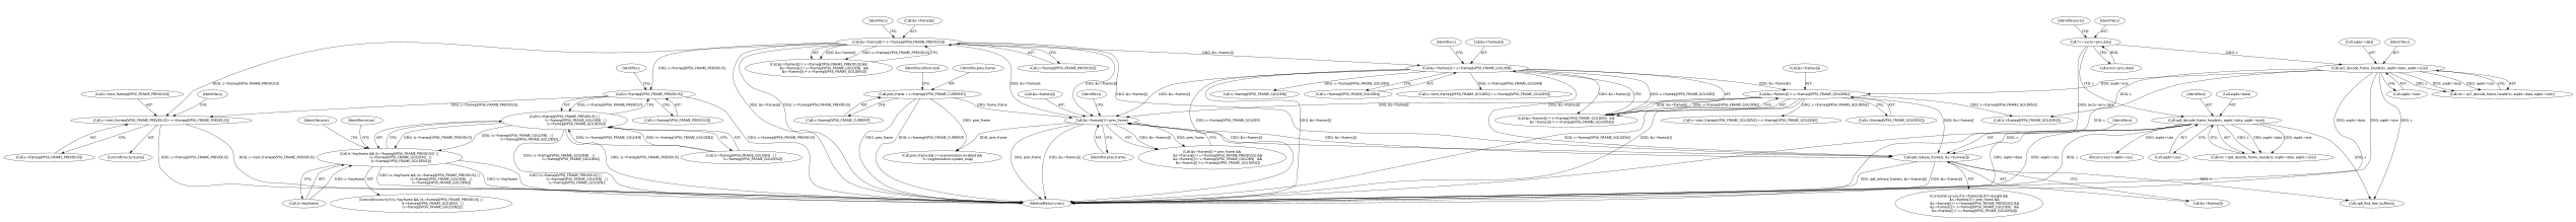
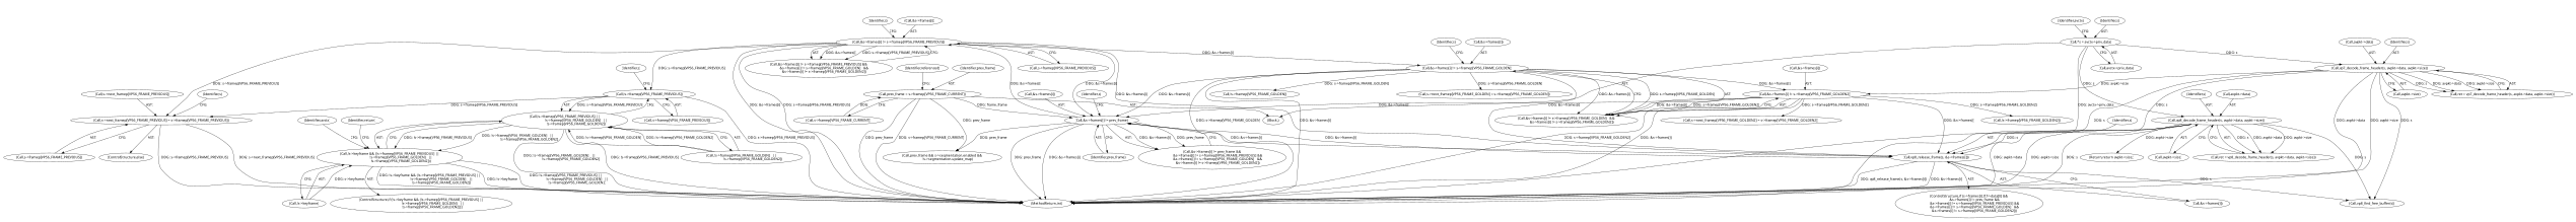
  digraph {
    fontname="Noto Sans"
    node [fontname="Noto Sans"]
    edge [fontname="Noto Sans"]
    n1 [label="(Call,!s->framep[VP56_FRAME_PREVIOUS])"]
    n2 [label="(Call,!s->framep[VP56_FRAME_PREVIOUS] ||\n                         !s->framep[VP56_FRAME_GOLDEN]   ||\n                         !s->framep[VP56_FRAME_GOLDEN2])"]
    n3 [label="(Call,s->next_framep[VP56_FRAME_PREVIOUS] = s->framep[VP56_FRAME_PREVIOUS])"]
-   n4 [label="(MethodReturn,next)"]
+   n4 [label="(MethodReturn,int)"]
    n5 [label="(Call,s->framep[VP56_FRAME_PREVIOUS])"]
    n6 [label="(Call,!s->keyframe && (!s->framep[VP56_FRAME_PREVIOUS] ||\n                         !s->framep[VP56_FRAME_GOLDEN]   ||\n                         !s->framep[VP56_FRAME_GOLDEN2]))"]
    n7 [label="(Call,!s->framep[VP56_FRAME_GOLDEN]   ||\n                         !s->framep[VP56_FRAME_GOLDEN2])"]
    n8 [label="(Call,s->framep[VP56_FRAME_PREVIOUS])"]
    n9 [label="(ControlStructure,else)"]
    n10 [label="(Call,&s->frames[i] != s->framep[VP56_FRAME_PREVIOUS])"]
    n11 [label="(Call,&s->frames[i] != prev_frame)"]
    n12 [label="(Call,&s->frames[i] != s->framep[VP56_FRAME_GOLDEN])"]
    n13 [label="(Call,vp8_release_frame(s, &s->frames[i]))"]
    n14 [label="(Call,&s->frames[i] != s->framep[VP56_FRAME_PREVIOUS] &&\n            &s->frames[i] != s->framep[VP56_FRAME_GOLDEN]   &&\n            &s->frames[i] != s->framep[VP56_FRAME_GOLDEN2])"]
    n15 [label="(Call,s->framep[VP56_FRAME_PREVIOUS])"]
    n16 [label="(Call,&s->frames[i] != prev_frame &&\n            &s->frames[i] != s->framep[VP56_FRAME_PREVIOUS] &&\n            &s->frames[i] != s->framep[VP56_FRAME_GOLDEN]   &&\n            &s->frames[i] != s->framep[VP56_FRAME_GOLDEN2])"]
    n17 [label="(Call,prev_frame && s->segmentation.enabled &&\n            !s->segmentation.update_map)"]
    n18 [label="(Identifier,prev_frame)"]
    n19 [label="(Call,&s->frames[i] != s->framep[VP56_FRAME_GOLDEN2])"]
    n20 [label="(Call,s->next_framep[VP56_FRAME_GOLDEN] = s->framep[VP56_FRAME_GOLDEN])"]
    n21 [label="(Call,&s->frames[i] != s->framep[VP56_FRAME_GOLDEN]   &&\n            &s->frames[i] != s->framep[VP56_FRAME_GOLDEN2])"]
    n22 [label="(Call,!s->framep[VP56_FRAME_GOLDEN])"]
-   n23 [label="(Call,s->framep[VP56_FRAME_GOLDEN])"]
    n24 [label="(Call,vp8_find_free_buffer(s))"]
    n25 [label="(Call,&s->frames[i])"]
    n26 [label="(ControlStructure,if (s->frames[i].tf.f->data[0] &&\n            &s->frames[i] != prev_frame &&\n            &s->frames[i] != s->framep[VP56_FRAME_PREVIOUS] &&\n            &s->frames[i] != s->framep[VP56_FRAME_GOLDEN]   &&\n            &s->frames[i] != s->framep[VP56_FRAME_GOLDEN2]))"]
-   n27 [label="(Call,s->framep[VP56_FRAME_GOLDEN2])"]
    n28 [label="(Call,!s->framep[VP56_FRAME_GOLDEN2])"]
    n29 [label="(Call,s->next_framep[VP56_FRAME_GOLDEN2] = s->framep[VP56_FRAME_GOLDEN2])"]
    n30 [label="(Call,vp7_decode_frame_header(s, avpkt->data, avpkt->size))"]
    n31 [label="(Call,ret = vp7_decode_frame_header(s, avpkt->data, avpkt->size))"]
    n32 [label="(Call,avpkt->size)"]
    n33 [label="(Return,return avpkt->size;)"]
    n34 [label="(Call,*s = avctx->priv_data)"]
    n35 [label="(Call,vp8_decode_frame_header(s, avpkt->data, avpkt->size))"]
+   n36 [label="(Block,)"]
    n37 [label="(Call,avctx->priv_data)"]
    n38 [label="(Call,avpkt->size)"]
    n39 [label="(Call,ret = vp8_decode_frame_header(s, avpkt->data, avpkt->size))"]
    n40 [label="(Call,prev_frame = s->framep[VP56_FRAME_CURRENT])"]
    n41 [label="(Call,s->framep[VP56_FRAME_CURRENT])"]
    n42 [label="(ControlStructure,if (!s->keyframe && (!s->framep[VP56_FRAME_PREVIOUS] ||\n                         !s->framep[VP56_FRAME_GOLDEN]   ||\n                         !s->framep[VP56_FRAME_GOLDEN2])))"]
    n43 [label="(Call,!s->keyframe)"]
    n44 [label="(Identifier,s)"]
    n45 [label="(Identifier,prev_frame)"]
    n46 [label="(Identifier,s)"]
    n47 [label="(Identifier,referenced)"]
    n48 [label="(Call,avpkt->data)"]
    n49 [label="(Call,s->next_framep[VP56_FRAME_PREVIOUS])"]
    n50 [label="(Call,&s->frames[i])"]
    n51 [label="(Identifier,s)"]
    n52 [label="(Identifier,avctx)"]
    n53 [label="(Call,&s->frames[i])"]
    n54 [label="(Identifier,s)"]
    n55 [label="(Identifier,return)"]
    n56 [label="(Identifier,s)"]
    n57 [label="(Identifier,s)"]
    n58 [label="(Identifier,s)"]
    n59 [label="(Call,&s->frames[i])"]
    n60 [label="(Identifier,s)"]
    n61 [label="(Identifier,s)"]
    n62 [label="(Call,&s->frames[i])"]
    n63 [label="(Identifier,avctx)"]
    n64 [label="(Call,avpkt->data)"]
    n1 -> n2 [label="AST: "]
    n1 -> n2 [label="DDG: s->framep[VP56_FRAME_PREVIOUS]"]
    n1 -> n3 [label="DDG: s->framep[VP56_FRAME_PREVIOUS]"]
    n1 -> n4 [label="DDG: s->framep[VP56_FRAME_PREVIOUS]"]
    n1 -> n5 [label="CFG: "]
    n2 -> n1 [label="CFG: "]
    n2 -> n4 [label="DDG: !s->framep[VP56_FRAME_PREVIOUS]"]
    n2 -> n4 [label="DDG: !s->framep[VP56_FRAME_GOLDEN]   ||\n                         !s->framep[VP56_FRAME_GOLDEN2]"]
    n2 -> n6 [label="AST: "]
    n2 -> n6 [label="DDG: !s->framep[VP56_FRAME_PREVIOUS]"]
    n2 -> n6 [label="DDG: !s->framep[VP56_FRAME_GOLDEN]   ||\n                         !s->framep[VP56_FRAME_GOLDEN2]"]
    n2 -> n7 [label="CFG: "]
    n3 -> n4 [label="DDG: s->next_framep[VP56_FRAME_PREVIOUS]"]
    n3 -> n4 [label="DDG: s->framep[VP56_FRAME_PREVIOUS]"]
    n3 -> n8 [label="CFG: "]
    n3 -> n9 [label="AST: "]
    n5 -> n1 [label="AST: "]
    n6 -> n2 [label="CFG: "]
    n6 -> n4 [label="DDG: !s->keyframe"]
    n6 -> n4 [label="DDG: !s->framep[VP56_FRAME_PREVIOUS] ||\n                         !s->framep[VP56_FRAME_GOLDEN]   ||\n                         !s->framep[VP56_FRAME_GOLDEN2]"]
    n6 -> n4 [label="DDG: !s->keyframe && (!s->framep[VP56_FRAME_PREVIOUS] ||\n                         !s->framep[VP56_FRAME_GOLDEN]   ||\n                         !s->framep[VP56_FRAME_GOLDEN2])"]
    n6 -> n42 [label="AST: "]
    n6 -> n43 [label="CFG: "]
    n7 -> n2 [label="AST: "]
    n7 -> n2 [label="DDG: !s->framep[VP56_FRAME_GOLDEN]"]
    n7 -> n2 [label="DDG: !s->framep[VP56_FRAME_GOLDEN2]"]
    n8 -> n3 [label="AST: "]
    n10 -> n1 [label="DDG: s->framep[VP56_FRAME_PREVIOUS]"]
    n10 -> n3 [label="DDG: s->framep[VP56_FRAME_PREVIOUS]"]
    n10 -> n4 [label="DDG: s->framep[VP56_FRAME_PREVIOUS]"]
    n10 -> n4 [label="DDG: &s->frames[i]"]
    n10 -> n11 [label="DDG: &s->frames[i]"]
    n10 -> n12 [label="DDG: &s->frames[i]"]
    n10 -> n13 [label="DDG: &s->frames[i]"]
    n10 -> n14 [label="AST: "]
    n10 -> n14 [label="DDG: &s->frames[i]"]
    n10 -> n14 [label="DDG: s->framep[VP56_FRAME_PREVIOUS]"]
    n10 -> n15 [label="CFG: "]
    n11 -> n4 [label="DDG: prev_frame"]
    n11 -> n4 [label="DDG: &s->frames[i]"]
    n11 -> n10 [label="DDG: &s->frames[i]"]
    n11 -> n13 [label="DDG: &s->frames[i]"]
    n11 -> n16 [label="AST: "]
    n11 -> n16 [label="DDG: &s->frames[i]"]
    n11 -> n16 [label="DDG: prev_frame"]
    n11 -> n17 [label="DDG: prev_frame"]
    n11 -> n18 [label="CFG: "]
    n12 -> n4 [label="DDG: &s->frames[i]"]
    n12 -> n4 [label="DDG: s->framep[VP56_FRAME_GOLDEN]"]
    n12 -> n11 [label="DDG: &s->frames[i]"]
    n12 -> n13 [label="DDG: &s->frames[i]"]
    n12 -> n19 [label="DDG: &s->frames[i]"]
    n12 -> n20 [label="DDG: s->framep[VP56_FRAME_GOLDEN]"]
    n12 -> n21 [label="AST: "]
    n12 -> n21 [label="DDG: &s->frames[i]"]
    n12 -> n21 [label="DDG: s->framep[VP56_FRAME_GOLDEN]"]
    n12 -> n22 [label="DDG: s->framep[VP56_FRAME_GOLDEN]"]
-   n12 -> n23 [label="CFG: "]
    n13 -> n4 [label="DDG: vp8_release_frame(s, &s->frames[i])"]
    n13 -> n4 [label="DDG: &s->frames[i]"]
    n13 -> n11 [label="DDG: &s->frames[i]"]
    n13 -> n24 [label="DDG: s"]
    n13 -> n25 [label="CFG: "]
    n13 -> n26 [label="AST: "]
    n14 -> n10 [label="CFG: "]
    n15 -> n10 [label="AST: "]
    n16 -> n11 [label="CFG: "]
    n18 -> n11 [label="AST: "]
    n19 -> n4 [label="DDG: &s->frames[i]"]
    n19 -> n4 [label="DDG: s->framep[VP56_FRAME_GOLDEN2]"]
    n19 -> n11 [label="DDG: &s->frames[i]"]
    n19 -> n13 [label="DDG: &s->frames[i]"]
    n19 -> n21 [label="AST: "]
    n19 -> n21 [label="DDG: &s->frames[i]"]
    n19 -> n21 [label="DDG: s->framep[VP56_FRAME_GOLDEN2]"]
-   n19 -> n27 [label="CFG: "]
    n19 -> n28 [label="DDG: s->framep[VP56_FRAME_GOLDEN2]"]
    n19 -> n29 [label="DDG: s->framep[VP56_FRAME_GOLDEN2]"]
    n21 -> n12 [label="CFG: "]
    n21 -> n19 [label="CFG: "]
-   n23 -> n12 [label="AST: "]
    n25 -> n13 [label="AST: "]
-   n27 -> n19 [label="AST: "]
    n30 -> n4 [label="DDG: s"]
    n30 -> n4 [label="DDG: avpkt->data"]
    n30 -> n4 [label="DDG: avpkt->size"]
-   n30 -> n28 [label="DDG: s"]
+   n30 -> n13 [label="DDG: s"]
    n30 -> n19 [label="DDG: avpkt->size"]
    n30 -> n24 [label="DDG: s"]
    n30 -> n31 [label="AST: "]
    n30 -> n31 [label="DDG: s"]
    n30 -> n31 [label="DDG: avpkt->data"]
    n30 -> n31 [label="DDG: avpkt->size"]
    n30 -> n32 [label="CFG: "]
    n31 -> n30 [label="CFG: "]
    n32 -> n30 [label="AST: "]
    n34 -> n4 [label="DDG: avctx->priv_data"]
    n34 -> n30 [label="DDG: s"]
-   n34 -> n35 [label="CFG: s"]
+   n34 -> n35 [label="DDG: s"]
+   n34 -> n36 [label="AST: "]
    n34 -> n37 [label="CFG: "]
    n35 -> n4 [label="DDG: avpkt->data"]
    n35 -> n4 [label="DDG: avpkt->size"]
    n35 -> n4 [label="DDG: s"]
    n35 -> n13 [label="DDG: s"]
    n35 -> n24 [label="DDG: s"]
    n35 -> n33 [label="DDG: avpkt->size"]
    n35 -> n38 [label="CFG: "]
    n35 -> n39 [label="AST: "]
    n35 -> n39 [label="DDG: s"]
    n35 -> n39 [label="DDG: avpkt->data"]
    n35 -> n39 [label="DDG: avpkt->size"]
-   n37 -> n34 [label="DDG: "]
+   n37 -> n34 [label="AST: "]
    n38 -> n35 [label="AST: "]
    n39 -> n35 [label="CFG: "]
    n40 -> n4 [label="DDG: s->framep[VP56_FRAME_CURRENT]"]
    n40 -> n4 [label="DDG: prev_frame"]
    n40 -> n11 [label="DDG: frame_frame"]
    n40 -> n17 [label="DDG: prev_frame"]
+   n40 -> n36 [label="AST: "]
    n40 -> n41 [label="CFG: "]
-   n41 -> n40 [label="AST: "]
+   n41 -> n40 [label="DDG: "]
    n43 -> n6 [label="AST: "]
    n43 -> n6 [label="DDG: s->keyframe"]
    n44 -> n30 [label="AST: "]
    n45 -> n40 [label="AST: "]
    n46 -> n3 [label="CFG: "]
    n47 -> n40 [label="CFG: "]
    n48 -> n35 [label="AST: "]
    n49 -> n3 [label="AST: "]
    n50 -> n12 [label="AST: "]
    n51 -> n13 [label="AST: "]
    n52 -> n34 [label="CFG: "]
    n53 -> n11 [label="AST: "]
    n54 -> n34 [label="AST: "]
    n55 -> n6 [label="CFG: "]
    n56 -> n1 [label="CFG: "]
    n57 -> n35 [label="AST: "]
    n58 -> n10 [label="CFG: "]
    n59 -> n10 [label="AST: "]
    n60 -> n11 [label="CFG: "]
    n61 -> n12 [label="CFG: "]
    n62 -> n19 [label="AST: "]
    n63 -> n6 [label="CFG: "]
    n64 -> n30 [label="AST: "]
  }
